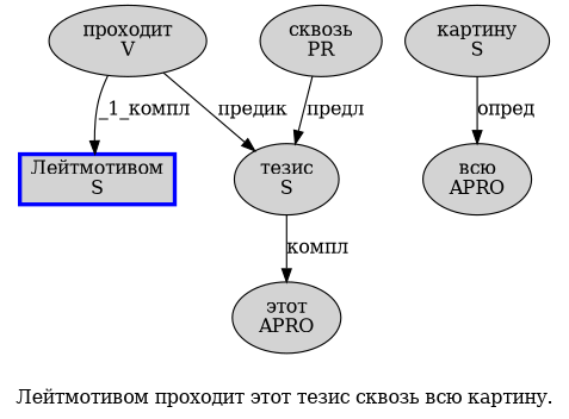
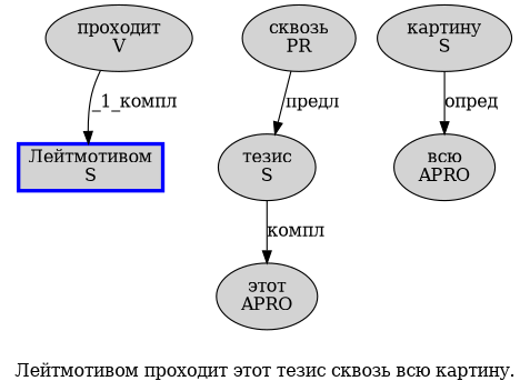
  digraph {
    label="Лейтмотивом проходит этот тезис сквозь всю картину."
    node [fillcolor=lightgray penwidth=1 shape=ellipse style=filled]
    n1 [color=blue label="Лейтмотивом\nS" penwidth=3 shape=box]
    n2 [label="проходит\nV"]
    n3 [label="тезис\nS"]
    n4 [label="этот\nAPRO"]
    n5 [label="сквозь\nPR"]
    n6 [label="картину\nS"]
    n7 [label="всю\nAPRO"]
    n2 -> n1 [label="_1_компл"]
-   n2 -> n3 [label="предик"]
    n3 -> n4 [label="компл"]
    n5 -> n3 [label="предл"]
    n6 -> n7 [label="опред"]
  }
